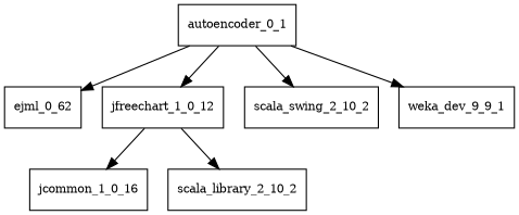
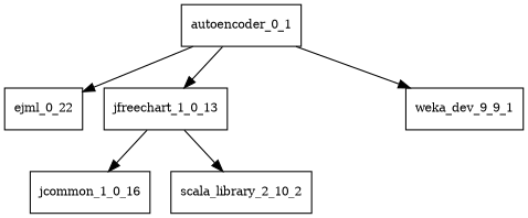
  digraph {
    node [fontsize=10.0 shape=box]
    autoencoder_0_1
-   ejml_0_22 [label=ejml_0_62]
-   jfreechart_1_0_13 [label=jfreechart_1_0_12]
-   scala_swing_2_10_2
+   ejml_0_22
+   jfreechart_1_0_13
    n5 [label=weka_dev_9_9_1]
    jcommon_1_0_16
    scala_library_2_10_2
    autoencoder_0_1 -> ejml_0_22
    autoencoder_0_1 -> jfreechart_1_0_13
-   autoencoder_0_1 -> scala_swing_2_10_2
    autoencoder_0_1 -> n5
    jfreechart_1_0_13 -> jcommon_1_0_16
    jfreechart_1_0_13 -> scala_library_2_10_2
  }
